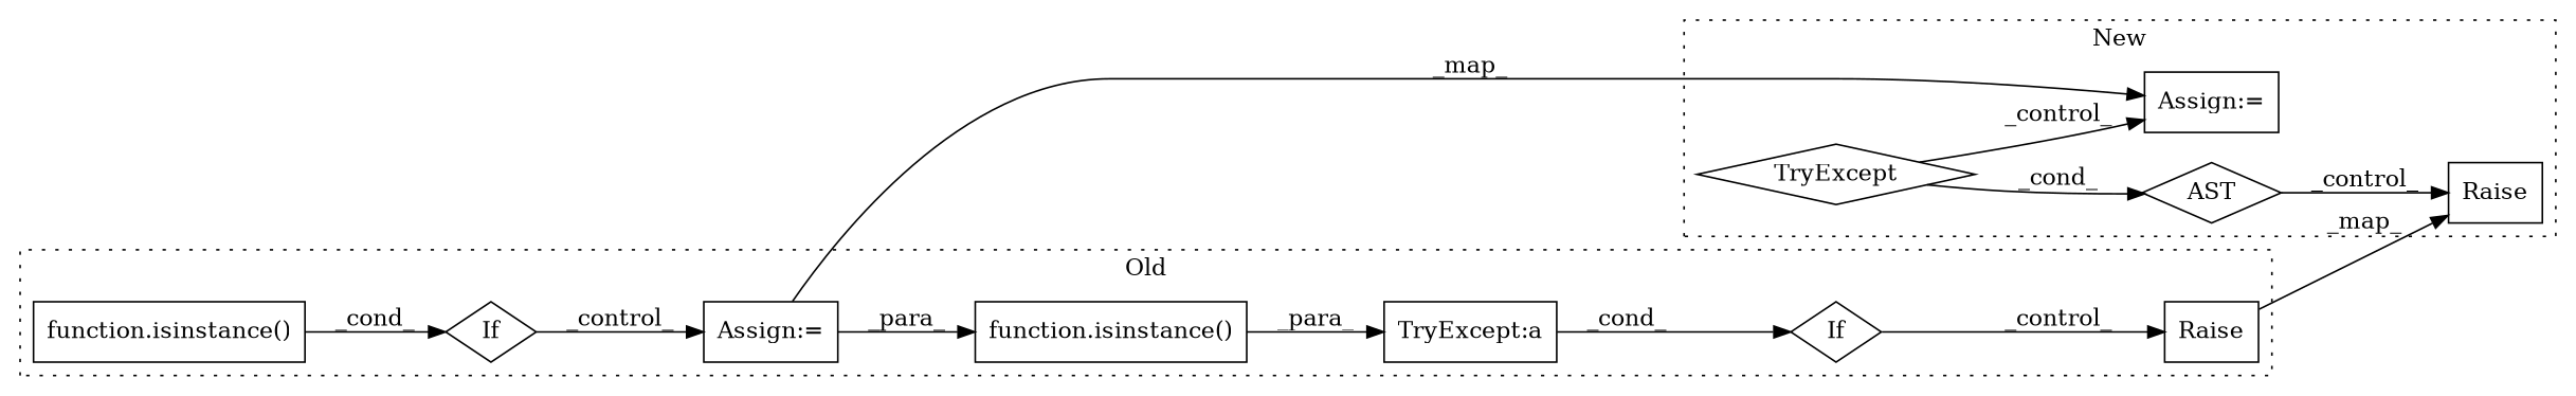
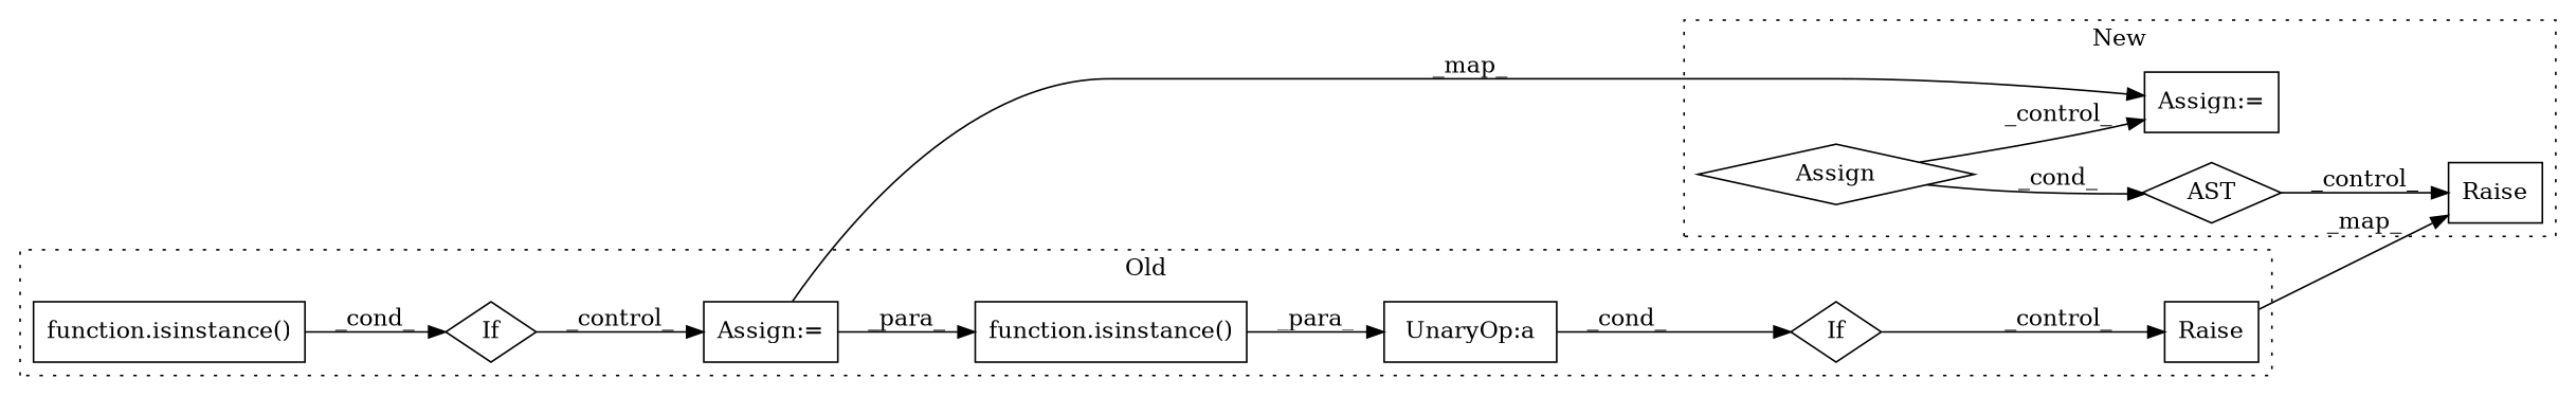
  digraph {
    rankdir=LR
    node [a=75 l=3 shape=box]
    n1 [l="11,1" label="function.isinstance()" s="1630,1653"]
    n2 [a=96 label=If s=1623 shape=diamond]
-   n3 [a=61 l=28 label="TryExcept:a" s=1626]
+   n3 [a=61 l=28 label="UnaryOp:a" s=1626]
    n4 [a=91 l=6 label=Raise s=1668]
    n5 [a=68 label="Assign:=" s=1598]
    n6 [a=96 label=If s=1554 shape=diamond]
    n7 [l="11,1" label="function.isinstance()" s="1557,1578"]
-   n8 [a=71 l=17 label=TryExcept s=2152 shape=diamond]
+   n8 [a=71 l=17 label=Assign s=2152 shape=diamond]
    n9 [a=2 l="7,0" label=AST s="2198,0" shape=diamond]
    n10 [a=91 l=6 label=Raise s=2228]
    n11 [a=68 label="Assign:=" s=2174]
    subgraph cluster_1 {
      label=Old
      style=dotted
      n1
      n2
      n3
      n4
      n5
      n6
      n7
    }
    subgraph cluster_2 {
      label=New
      style=dotted
      n8
      n9
      n10
      n11
    }
    n1 -> n3 [label=_para_]
    n2 -> n4 [label=_control_]
    n3 -> n2 [label=_cond_]
    n4 -> n10 [label=_map_]
    n5 -> n1 [label=_para_]
    n5 -> n11 [label=_map_]
    n6 -> n5 [label=_control_]
    n7 -> n6 [label=_cond_]
    n8 -> n9 [label=_cond_]
    n8 -> n11 [label=_control_]
    n9 -> n10 [label=_control_]
  }
